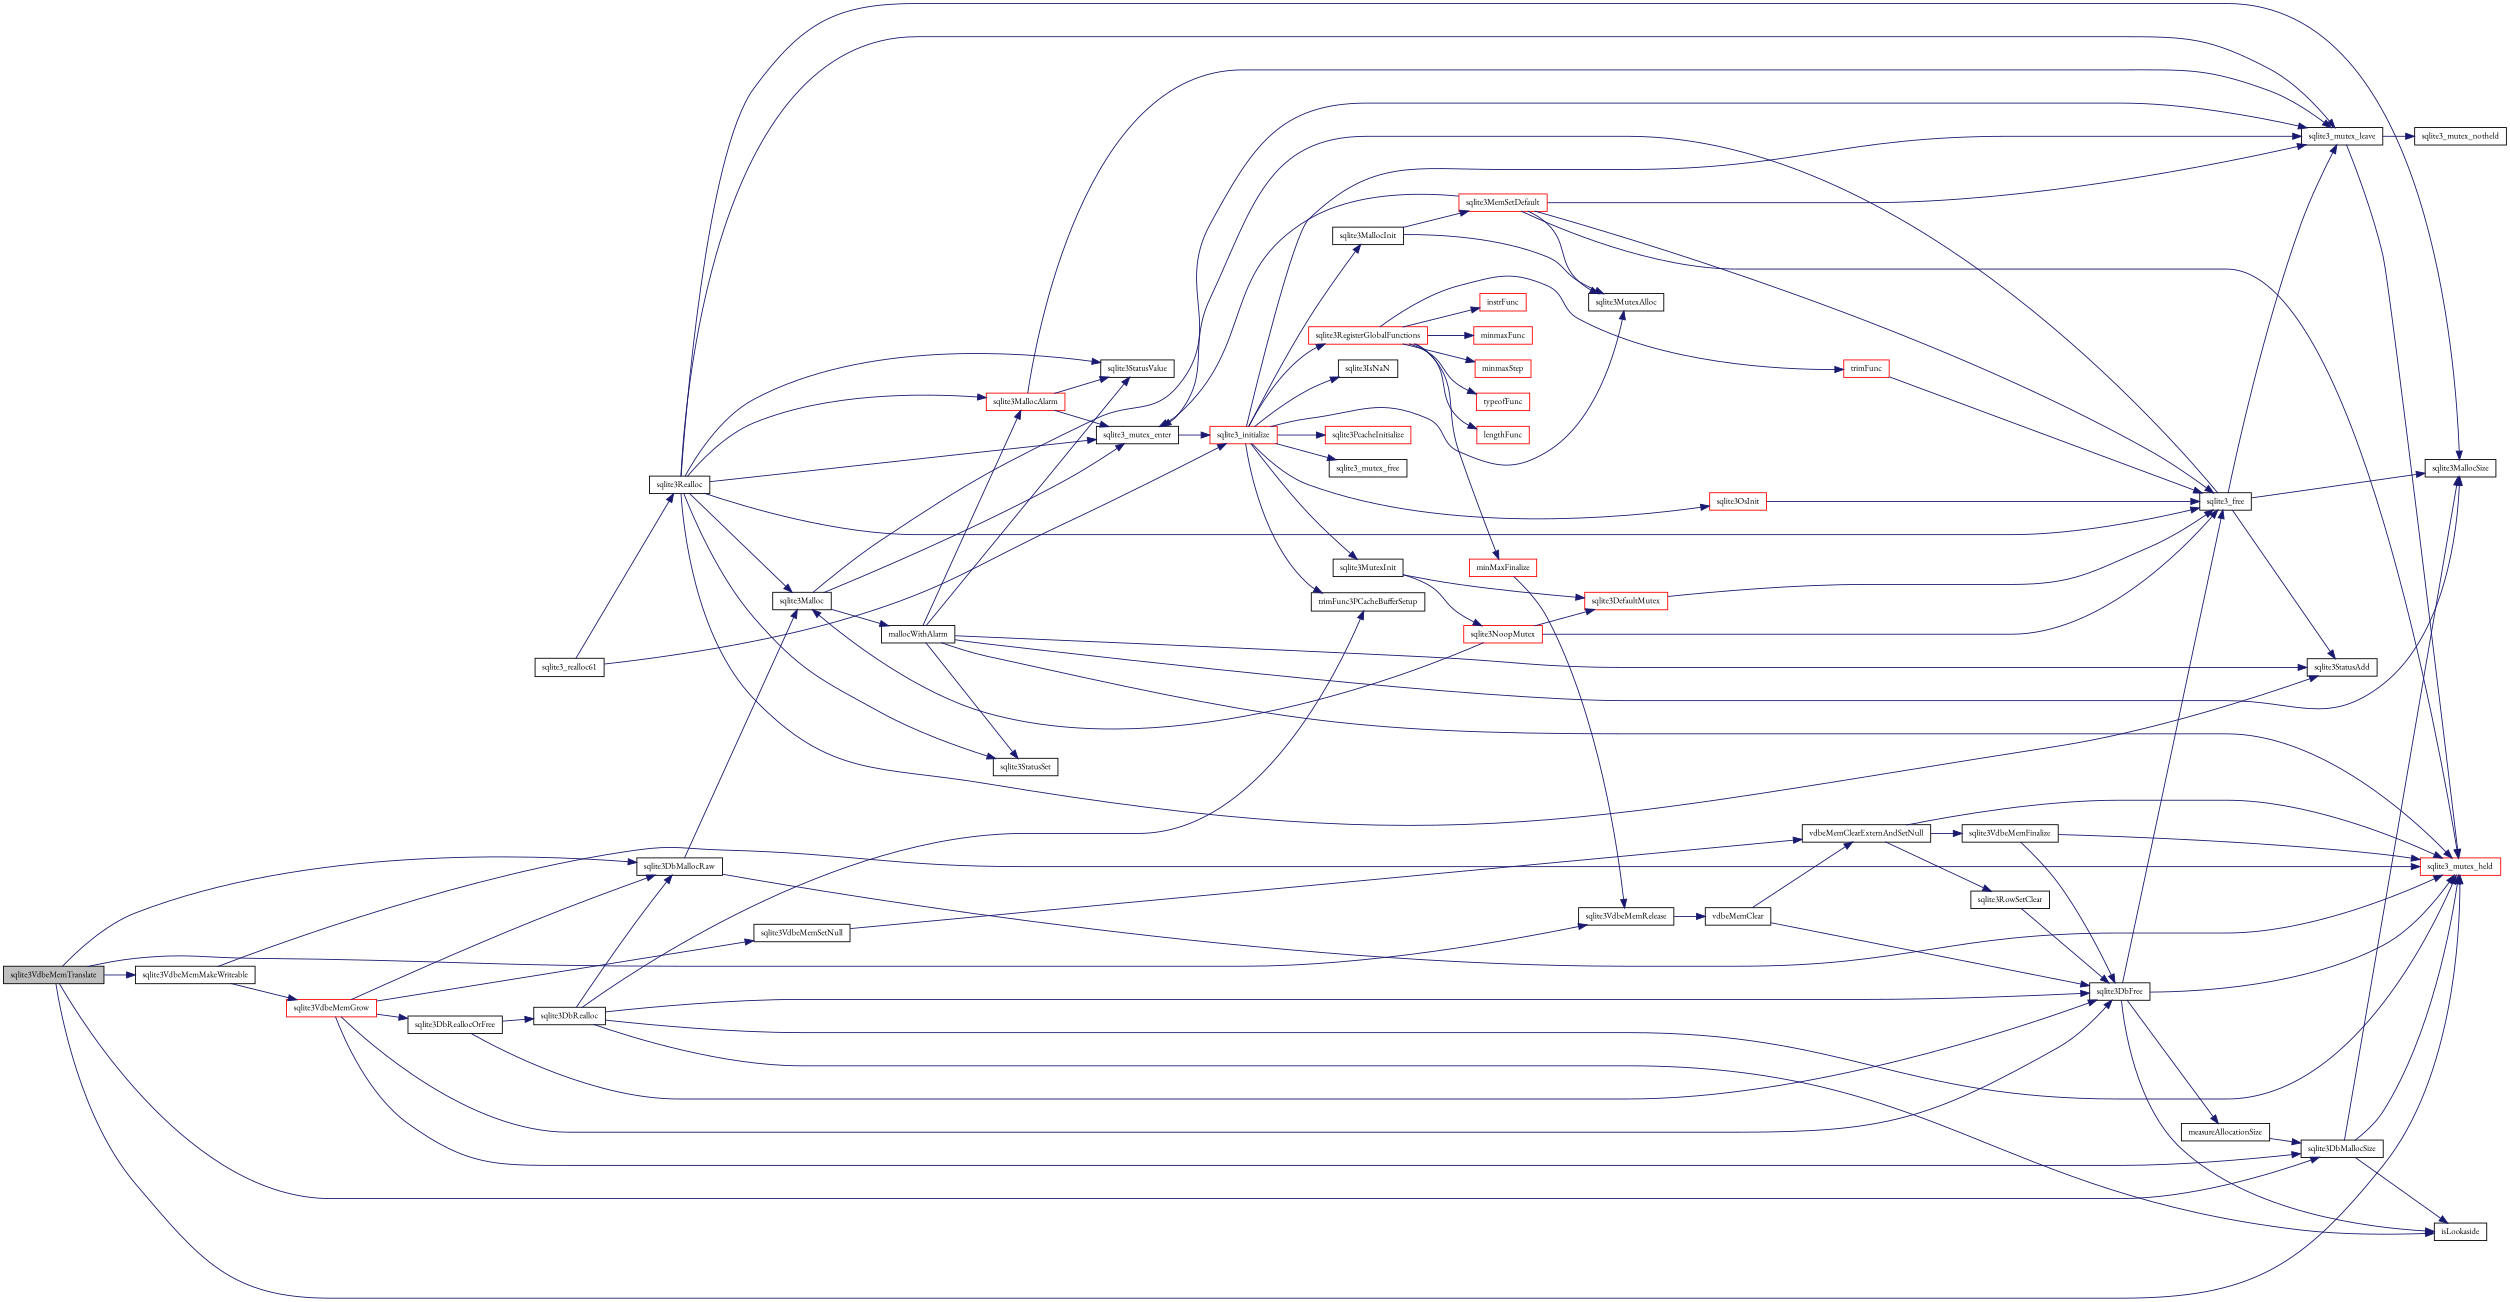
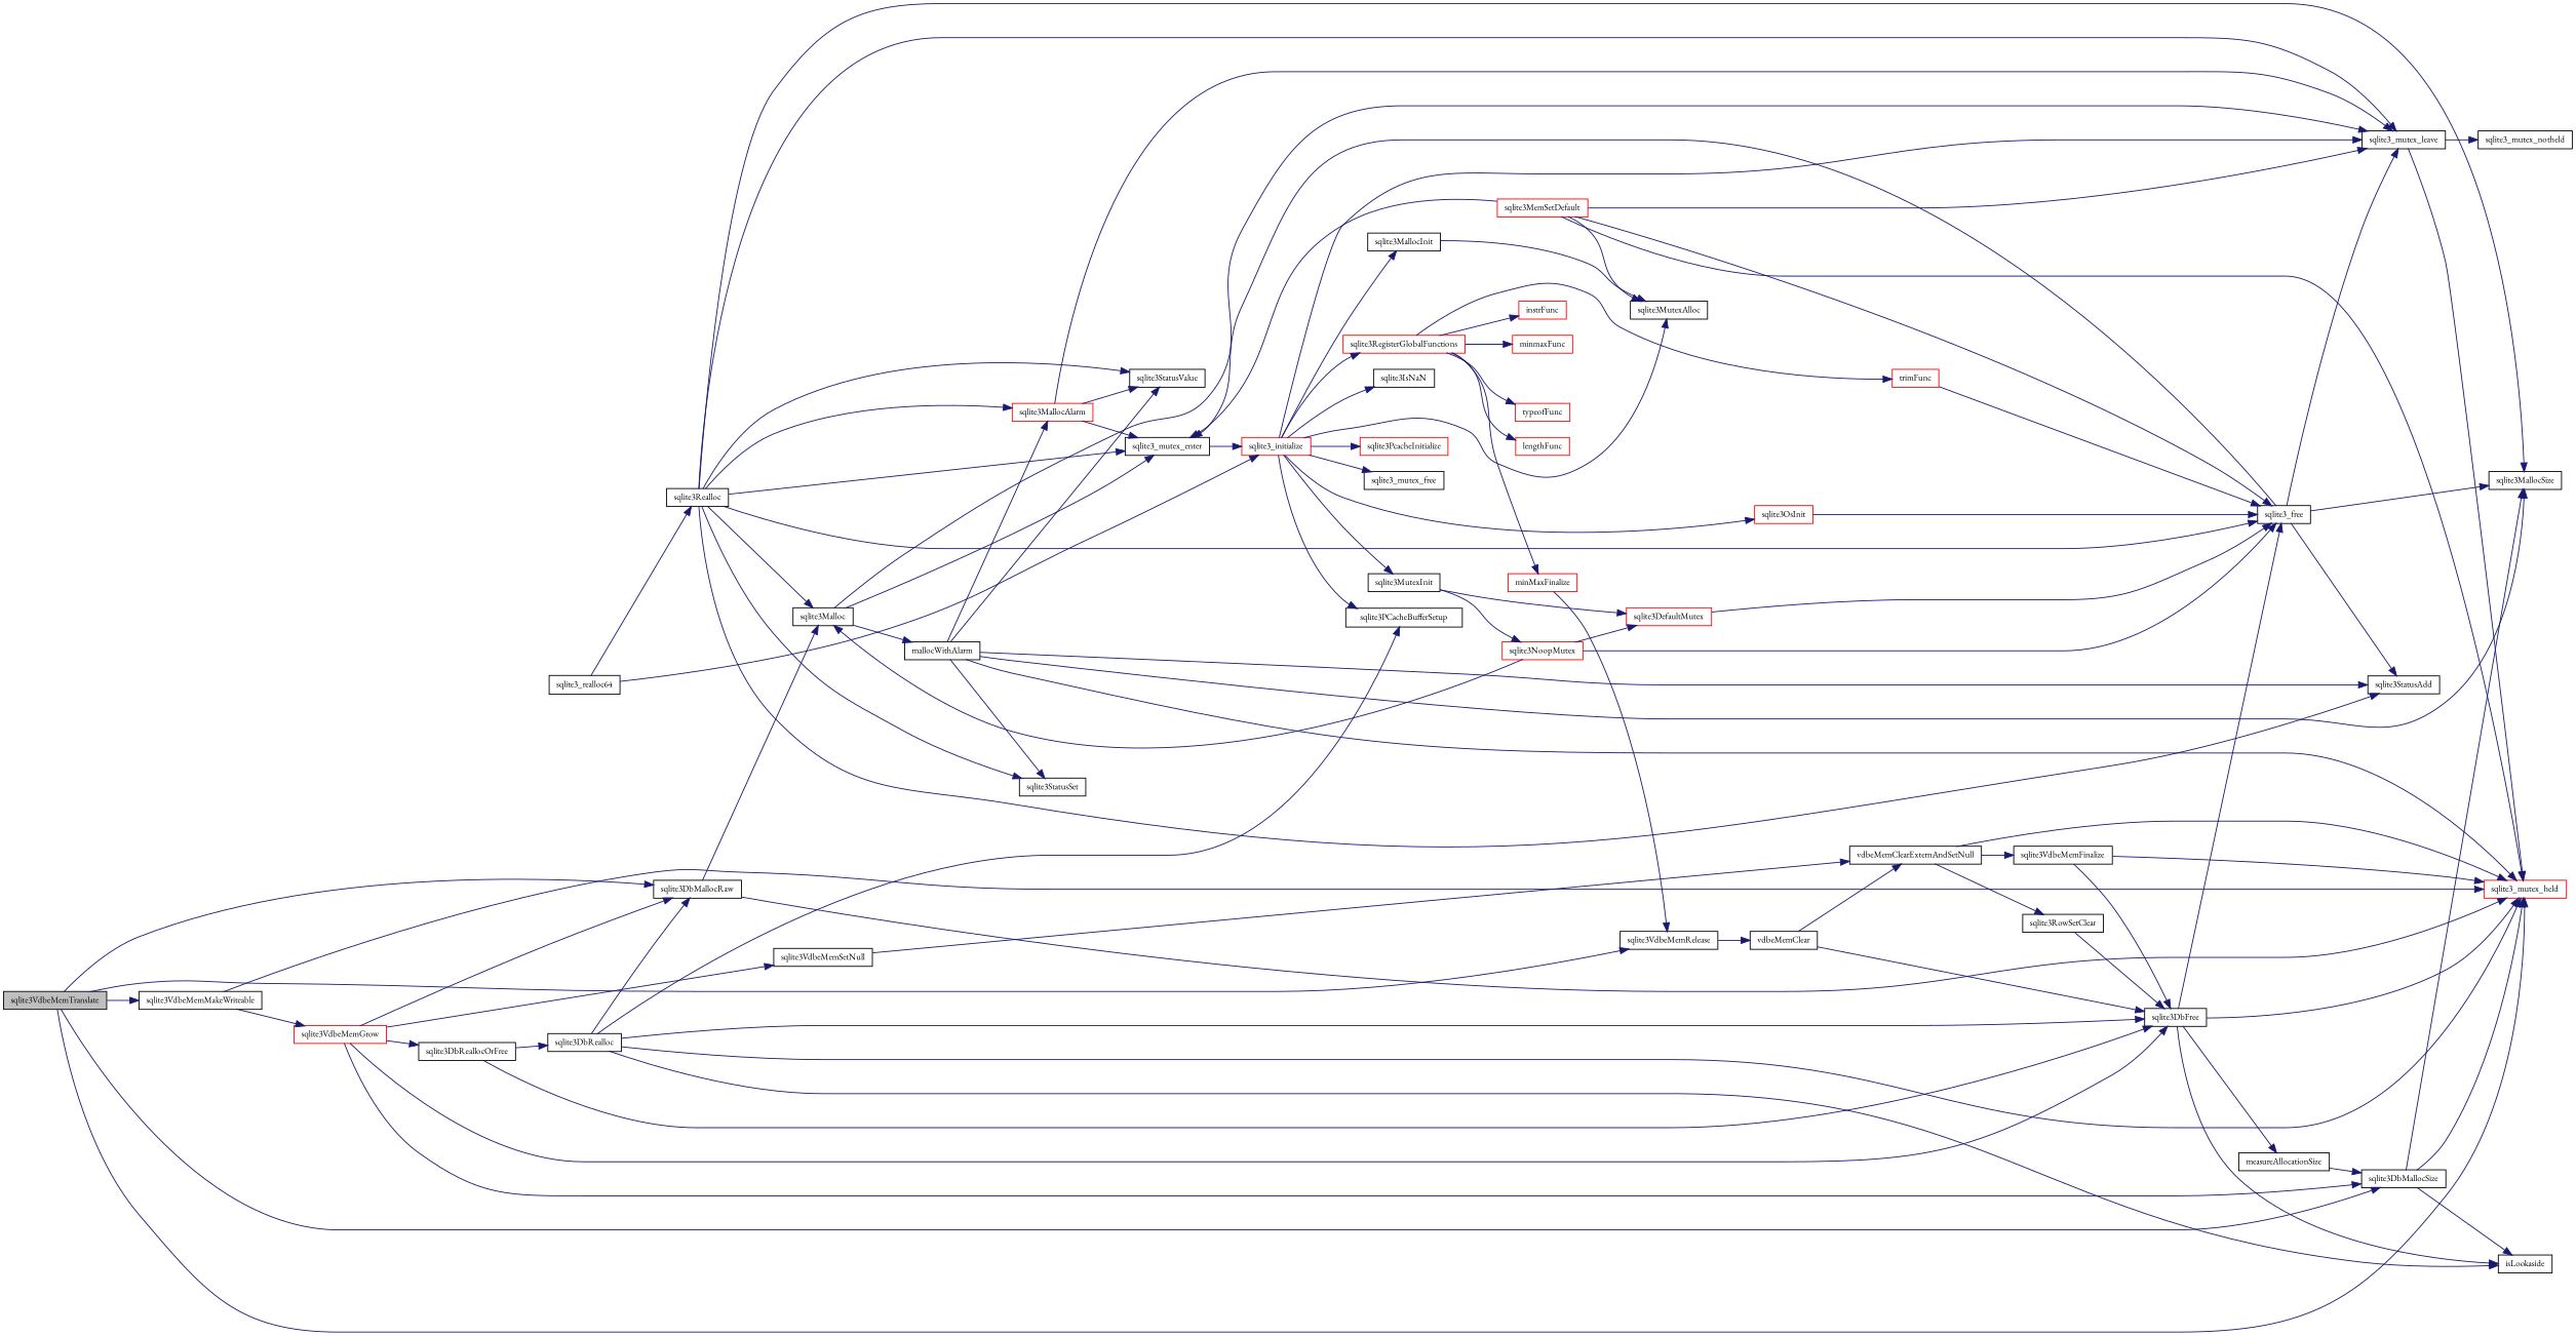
  digraph {
    fontname="EB Garamond"
    rankdir=LR
    node [color=black fillcolor=white fontname="EB Garamond" fontsize=10 shape=record style=filled]
    edge [color=midnightblue fontname="EB Garamond" fontsize=10 labelfontname=FreeSans labelfontsize=10 style=solid]
    n1 [fillcolor=grey75 fontcolor=black height=0.2 label=sqlite3VdbeMemTranslate width=0.4]
    n2 [color=red height=0.2 label=sqlite3_mutex_held width=0.4]
    n3 [height=0.2 label=sqlite3VdbeMemMakeWriteable width=0.4]
    n4 [height=0.2 label=sqlite3DbMallocSize width=0.4]
    n5 [height=0.2 label=sqlite3DbMallocRaw width=0.4]
    n6 [height=0.2 label=sqlite3VdbeMemRelease width=0.4]
    n7 [color=red height=0.2 label=sqlite3VdbeMemGrow width=0.4]
    n8 [height=0.2 label=sqlite3MallocSize width=0.4]
    n9 [height=0.2 label=isLookaside width=0.4]
    n10 [height=0.2 label=sqlite3Malloc width=0.4]
    n11 [height=0.2 label=vdbeMemClear width=0.4]
    n12 [height=0.2 label=sqlite3DbReallocOrFree width=0.4]
    n13 [height=0.2 label=sqlite3DbFree width=0.4]
    n14 [height=0.2 label=sqlite3VdbeMemSetNull width=0.4]
    n15 [height=0.2 label=sqlite3DbRealloc width=0.4]
    n16 [height=0.2 label=measureAllocationSize width=0.4]
    n17 [height=0.2 label=sqlite3_free width=0.4]
    n18 [height=0.2 label=vdbeMemClearExternAndSetNull width=0.4]
-   n19 [height=0.2 label=trimFunc3PCacheBufferSetup width=0.4]
-   n20 [height=0.2 label=sqlite3_realloc61 width=0.4]
+   n19 [height=0.2 label=sqlite3PCacheBufferSetup width=0.4]
+   n20 [height=0.2 label=sqlite3_realloc64 width=0.4]
    n21 [color=red height=0.2 label=sqlite3_initialize width=0.4]
    n22 [height=0.2 label=sqlite3Realloc width=0.4]
    n23 [height=0.2 label=sqlite3_mutex_enter width=0.4]
    n24 [height=0.2 label=mallocWithAlarm width=0.4]
    n25 [height=0.2 label=sqlite3_mutex_leave width=0.4]
    n26 [height=0.2 label=sqlite3StatusSet width=0.4]
    n27 [height=0.2 label=sqlite3StatusValue width=0.4]
    n28 [color=red height=0.2 label=sqlite3MallocAlarm width=0.4]
    n29 [height=0.2 label=sqlite3StatusAdd width=0.4]
    n30 [height=0.2 label=sqlite3_mutex_notheld width=0.4]
    n31 [height=0.2 label=sqlite3MutexInit width=0.4]
    n32 [height=0.2 label=sqlite3MutexAlloc width=0.4]
    n33 [height=0.2 label=sqlite3MallocInit width=0.4]
    n34 [color=red height=0.2 label=sqlite3RegisterGlobalFunctions width=0.4]
    n35 [color=red height=0.2 label=sqlite3PcacheInitialize width=0.4]
    n36 [color=red height=0.2 label=sqlite3OsInit width=0.4]
    n37 [height=0.2 label=sqlite3_mutex_free width=0.4]
    n38 [height=0.2 label=sqlite3IsNaN width=0.4]
    n39 [color=red height=0.2 label=sqlite3DefaultMutex width=0.4]
    n40 [color=red height=0.2 label=sqlite3NoopMutex width=0.4]
    n41 [color=red height=0.2 label=sqlite3MemSetDefault width=0.4]
    n42 [color=red height=0.2 label=trimFunc width=0.4]
    n43 [color=red height=0.2 label=minmaxFunc width=0.4]
-   n44 [color=red height=0.2 label=minmaxStep width=0.4]
    n45 [color=red height=0.2 label=minMaxFinalize width=0.4]
    n46 [color=red height=0.2 label=typeofFunc width=0.4]
    n47 [color=red height=0.2 label=lengthFunc width=0.4]
    n48 [color=red height=0.2 label=instrFunc width=0.4]
    n49 [height=0.2 label=sqlite3VdbeMemFinalize width=0.4]
    n50 [height=0.2 label=sqlite3RowSetClear width=0.4]
    n1 -> n2
    n1 -> n3
    n1 -> n4
    n1 -> n5
    n1 -> n6
    n3 -> n2
    n3 -> n7
    n4 -> n2
    n4 -> n8
    n4 -> n9
    n5 -> n2
    n5 -> n10
    n6 -> n11
    n7 -> n4
    n7 -> n5
    n7 -> n12
    n7 -> n13
    n7 -> n14
    n10 -> n23
    n10 -> n24
    n10 -> n25
    n11 -> n13
    n11 -> n18
    n12 -> n13
    n12 -> n15
    n13 -> n2
    n13 -> n9
    n13 -> n16
    n13 -> n17
    n14 -> n18
    n15 -> n2
    n15 -> n5
    n15 -> n9
    n15 -> n13
    n15 -> n19
    n16 -> n4
    n17 -> n8
    n17 -> n23
    n17 -> n25
    n17 -> n29
    n18 -> n2
    n18 -> n49
    n18 -> n50
    n20 -> n21
    n20 -> n22
    n21 -> n19
    n21 -> n25
    n21 -> n31
    n21 -> n32
    n21 -> n33
    n21 -> n34
    n21 -> n35
    n21 -> n36
    n21 -> n37
    n21 -> n38
    n22 -> n8
    n22 -> n10
    n22 -> n17
    n22 -> n23
    n22 -> n25
    n22 -> n26
    n22 -> n27
    n22 -> n28
    n22 -> n29
    n23 -> n21
    n24 -> n2
    n24 -> n8
    n24 -> n26
    n24 -> n27
    n24 -> n28
    n24 -> n29
    n25 -> n2
    n25 -> n30
    n28 -> n23
    n28 -> n25
    n28 -> n27
    n31 -> n39
    n31 -> n40
    n33 -> n32
-   n33 -> n41
    n34 -> n42
    n34 -> n43
-   n34 -> n44
    n34 -> n45
    n34 -> n46
    n34 -> n47
    n34 -> n48
    n36 -> n17
    n39 -> n17
    n40 -> n10
    n40 -> n17
    n40 -> n39
    n41 -> n2
    n41 -> n17
    n41 -> n23
    n41 -> n25
    n41 -> n32
    n42 -> n17
    n45 -> n6
    n49 -> n2
    n49 -> n13
    n50 -> n13
  }
